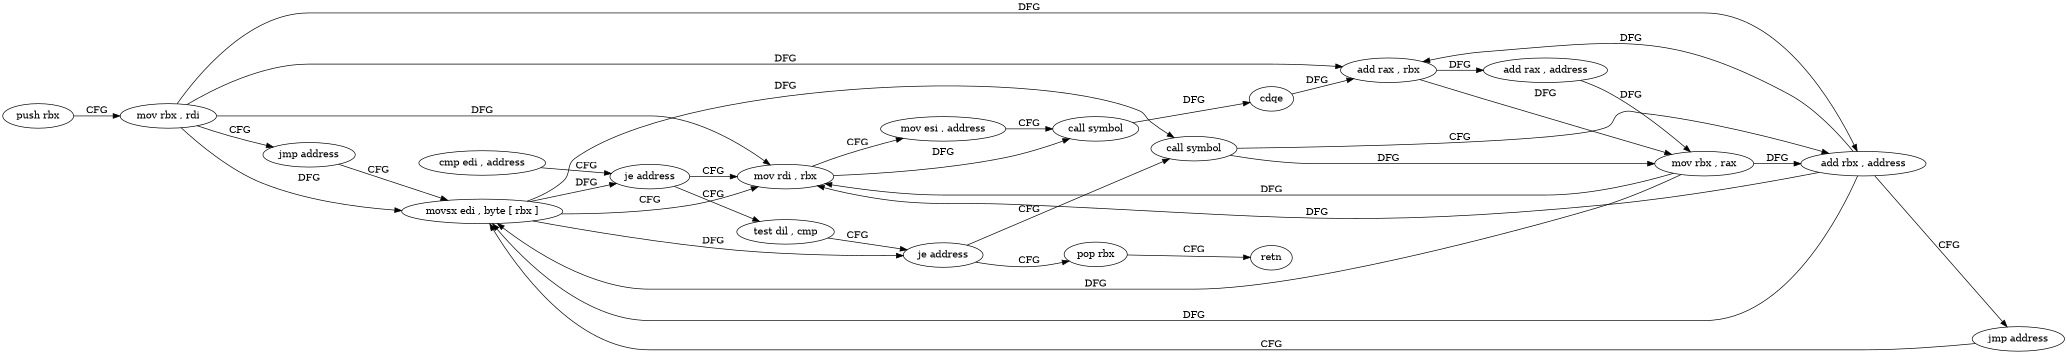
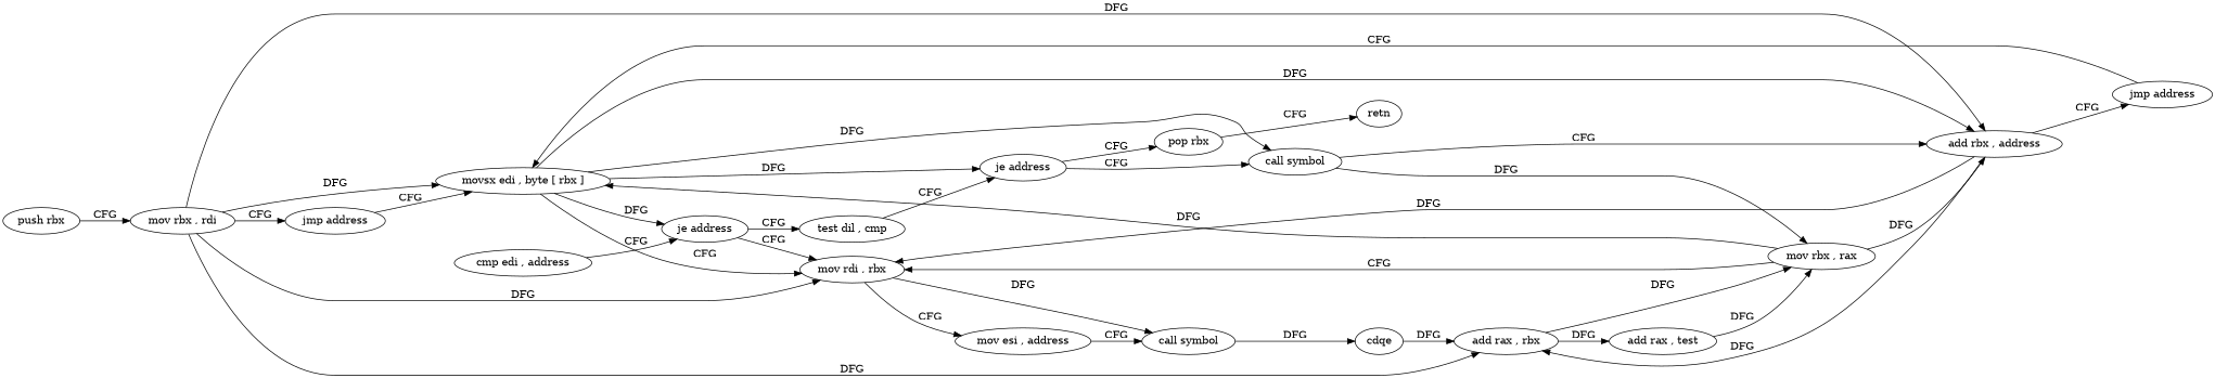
  digraph {
    rankdir=LR
    n1 [label="push rbx"]
    n2 [label="mov rbx , rdi"]
    n3 [label="jmp address"]
    n4 [label="movsx edi , byte [ rbx ]"]
    n5 [label="mov rdi , rbx"]
    n6 [label="add rax , rbx"]
    n7 [label="add rbx , address"]
    n8 [label="je address"]
    n9 [label="je address"]
    n10 [label="call symbol"]
    n11 [label="mov esi , address"]
    n12 [label="call symbol"]
-   n13 [label="add rax , address"]
+   n13 [label="add rax , test"]
    n14 [label="mov rbx , rax"]
    n15 [label="jmp address"]
    n16 [label="cmp edi , address"]
    n17 [label="test dil , cmp"]
    n18 [label="pop rbx"]
    n19 [label=cdqe]
    n20 [label=retn]
    n1 -> n2 [label=CFG]
    n2 -> n3 [label=CFG]
    n2 -> n4 [label=DFG]
    n2 -> n5 [label=DFG]
    n2 -> n6 [label=DFG]
    n2 -> n7 [label=DFG]
    n3 -> n4 [label=CFG]
    n4 -> n5 [label=CFG]
    n4 -> n8 [label=DFG]
    n4 -> n9 [label=DFG]
    n4 -> n10 [label=DFG]
    n5 -> n11 [label=CFG]
    n5 -> n12 [label=DFG]
    n6 -> n13 [label=DFG]
    n6 -> n14 [label=DFG]
-   n7 -> n4 [label=DFG]
+   n4 -> n7 [label=DFG]
    n7 -> n5 [label=DFG]
    n7 -> n6 [label=DFG]
    n7 -> n15 [label=CFG]
    n8 -> n5 [label=CFG]
    n8 -> n17 [label=CFG]
    n9 -> n10 [label=CFG]
    n9 -> n18 [label=CFG]
    n10 -> n7 [label=CFG]
    n10 -> n14 [label=DFG]
    n11 -> n12 [label=CFG]
    n12 -> n19 [label=DFG]
    n13 -> n14 [label=DFG]
    n14 -> n4 [label=DFG]
-   n14 -> n5 [label=DFG]
+   n14 -> n5 [label=CFG]
    n14 -> n7 [label=DFG]
    n15 -> n4 [label=CFG]
    n16 -> n8 [label=CFG]
    n17 -> n9 [label=CFG]
    n18 -> n20 [label=CFG]
    n19 -> n6 [label=DFG]
  }
